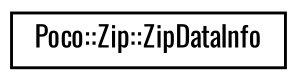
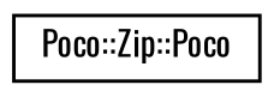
  digraph {
    rankdir=LR
    fontname=Oswald
-   n1 [color=black fillcolor=white fontname=Oswald fontsize=10 height=0.2 label="Poco::Zip::ZipDataInfo" shape=record style=filled width=0.4]
+   n1 [color=black fillcolor=white fontname=Oswald fontsize=10 height=0.2 label="Poco::Zip::Poco" shape=record style=filled width=0.4]
  }
